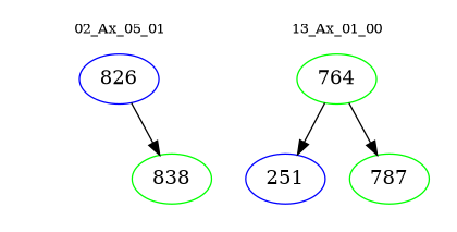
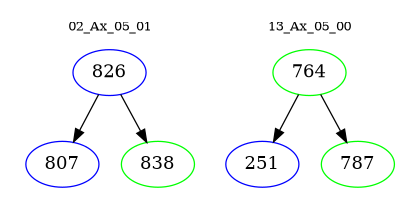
  digraph {
    node [color=blue]
    edge [color=black]
    n1 [label=826]
+   n2 [label=807]
    n3 [color=green label=838]
    n4 [color=green label=764]
    n5 [label=251]
    n6 [color=green label=787]
    subgraph cluster_1 {
      color=white
      fontsize=10
      label="02_Ax_05_01"
      n1
+     n2
      n3
    }
    subgraph cluster_2 {
      color=white
      fontsize=10
-     label="13_Ax_01_00"
+     label="13_Ax_05_00"
      n4
      n5
      n6
    }
+   n1 -> n2
    n1 -> n3
    n4 -> n5
    n4 -> n6
  }
